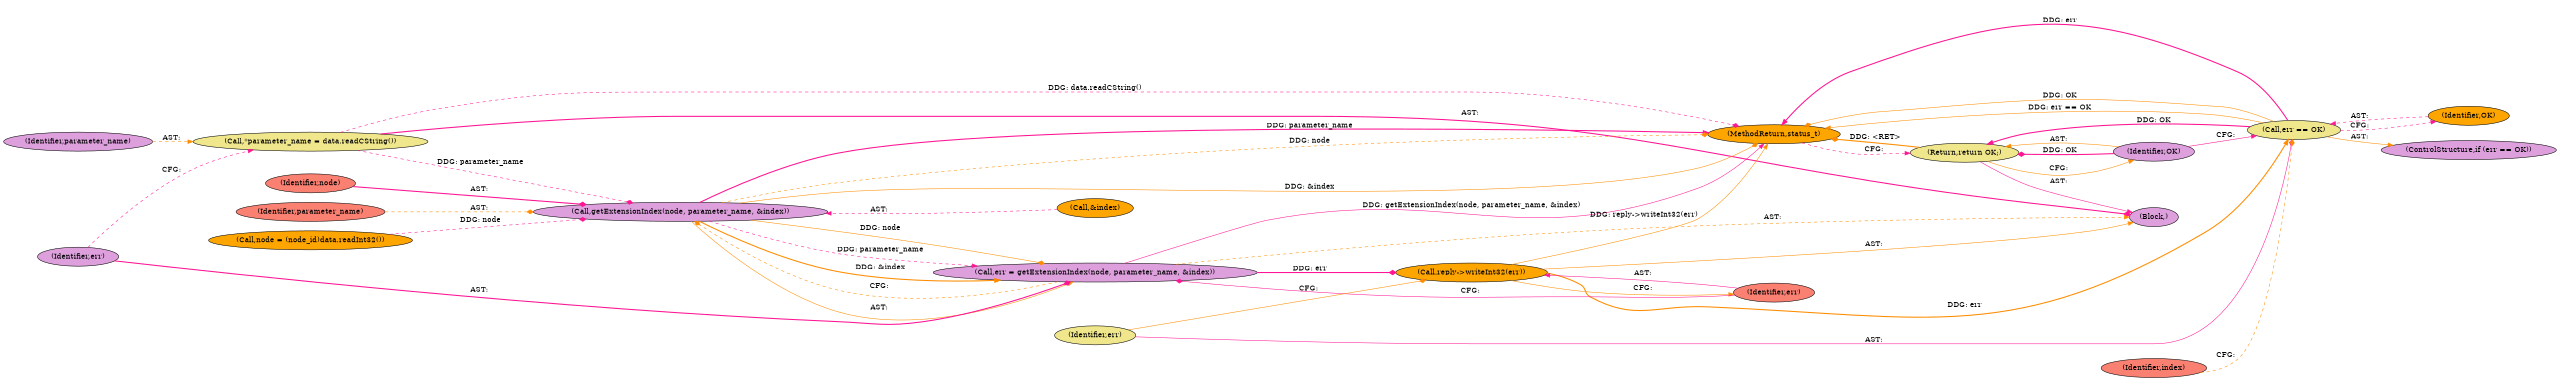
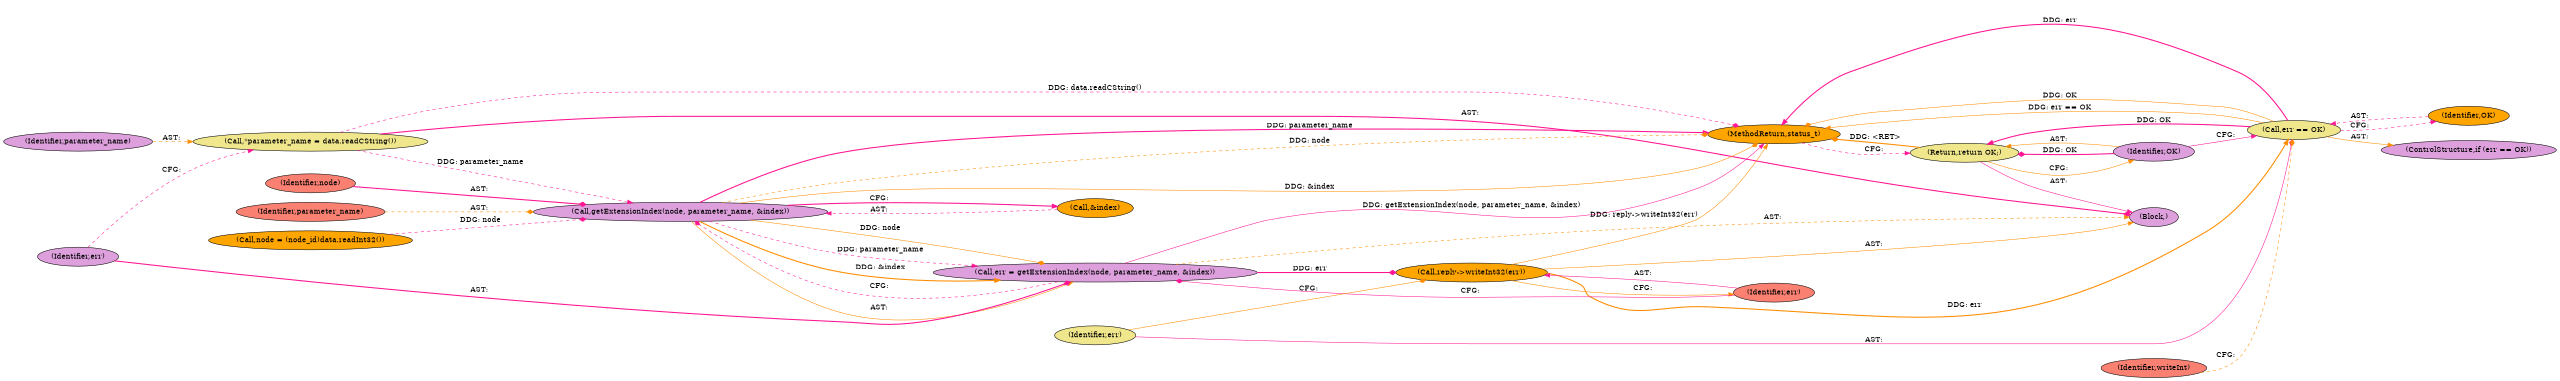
  digraph {
    rankdir=LR
    node [fillcolor=plum style=filled]
    edge [arrowhead=normal color=deeppink style=solid]
    n1 [fillcolor=khaki label="(Call,*parameter_name = data.readCString())"]
    n2 [label="(Call,getExtensionIndex(node, parameter_name, &index))"]
    n3 [label="(Block,)"]
    n4 [fillcolor=orange label="(MethodReturn,status_t)"]
    n5 [label="(Call,err = getExtensionIndex(node, parameter_name, &index))"]
    n6 [fillcolor=orange label="(Call,&index)"]
    n7 [fillcolor=khaki label="(Return,return OK;)"]
    n8 [fillcolor=orange label="(Call,reply->writeInt32(err))"]
    n9 [fillcolor=khaki label="(Call,err == OK)"]
    n10 [fillcolor=salmon label="(Identifier,err)"]
    n11 [fillcolor=orange label="(Identifier,OK)"]
    n12 [label="(ControlStructure,if (err == OK))"]
    n13 [label="(Identifier,OK)"]
    n14 [fillcolor=salmon label="(Identifier,node)"]
    n15 [fillcolor=salmon label="(Identifier,parameter_name)"]
    n16 [label="(Identifier,err)"]
    n17 [fillcolor=khaki label="(Identifier,err)"]
    n18 [label="(Identifier,parameter_name)"]
-   n19 [fillcolor=salmon label="(Identifier,index)"]
+   n19 [fillcolor=salmon label="(Identifier,writeInt)"]
    n20 [fillcolor=orange label="(Call,node = (node_id)data.readInt32())"]
-   n1 -> n2 [arrowhead=diamond label="DDG: parameter_name" style=dashed]
+   n1 -> n2 [label="DDG: parameter_name" style=dashed]
    n1 -> n3 [arrowhead=diamond label="AST: " style=bold]
    n1 -> n4 [arrowhead=diamond label="DDG: data.readCString()" style=dashed]
    n2 -> n4 [arrowhead=diamond color=darkorange label="DDG: &index"]
    n2 -> n4 [label="DDG: parameter_name" style=bold]
    n2 -> n4 [arrowhead=diamond color=darkorange label="DDG: node" style=dashed]
    n2 -> n5 [color=darkorange label="AST: "]
    n2 -> n5 [arrowhead=diamond color=darkorange label="DDG: node"]
    n2 -> n5 [label="DDG: parameter_name" style=dashed]
    n2 -> n5 [color=darkorange label="DDG: &index" style=bold]
+   n2 -> n6 [label="CFG: " style=bold]
    n4 -> n7 [label="CFG: " style=dashed]
-   n5 -> n2 [arrowhead=diamond color=darkorange label="CFG: " style=dashed]
+   n5 -> n2 [arrowhead=diamond label="CFG: " style=dashed]
    n5 -> n3 [color=darkorange label="AST: " style=dashed]
    n5 -> n4 [label="DDG: getExtensionIndex(node, parameter_name, &index)"]
    n5 -> n8 [arrowhead=diamond label="DDG: err" style=bold]
    n6 -> n2 [label="AST: " style=dashed]
    n7 -> n3 [label="AST: "]
    n7 -> n4 [arrowhead=diamond color=darkorange label="DDG: <RET>" style=bold]
    n7 -> n13 [color=darkorange label="CFG: "]
    n8 -> n3 [color=darkorange label="AST: "]
    n8 -> n4 [color=darkorange label="DDG: reply->writeInt32(err)"]
    n8 -> n9 [color=darkorange label="DDG: err" style=bold]
    n8 -> n10 [color=darkorange label="CFG: "]
    n9 -> n4 [color=darkorange label="DDG: err == OK"]
    n9 -> n4 [label="DDG: err" style=bold]
    n9 -> n4 [arrowhead=diamond color=darkorange label="DDG: OK"]
    n9 -> n7 [label="DDG: OK" style=bold]
    n9 -> n11 [label="CFG: " style=dashed]
    n9 -> n12 [color=darkorange label="AST: "]
    n10 -> n5 [arrowhead=diamond label="CFG: "]
    n10 -> n8 [label="AST: "]
    n11 -> n9 [label="AST: " style=dashed]
    n13 -> n7 [color=darkorange label="AST: "]
    n13 -> n7 [arrowhead=diamond label="DDG: OK" style=bold]
    n13 -> n9 [label="CFG: "]
    n14 -> n2 [arrowhead=diamond label="AST: " style=bold]
    n15 -> n2 [arrowhead=diamond color=darkorange label="AST: " style=dashed]
    n16 -> n1 [label="CFG: " style=dashed]
    n16 -> n5 [arrowhead=diamond label="AST: " style=bold]
    n17 -> n8 [arrowhead=diamond color=darkorange label="CFG: "]
    n17 -> n9 [arrowhead=diamond label="AST: "]
    n18 -> n1 [color=darkorange label="AST: " style=dashed]
    n19 -> n9 [arrowhead=diamond color=darkorange label="CFG: " style=dashed]
    n20 -> n2 [arrowhead=diamond label="DDG: node" style=dashed]
  }
